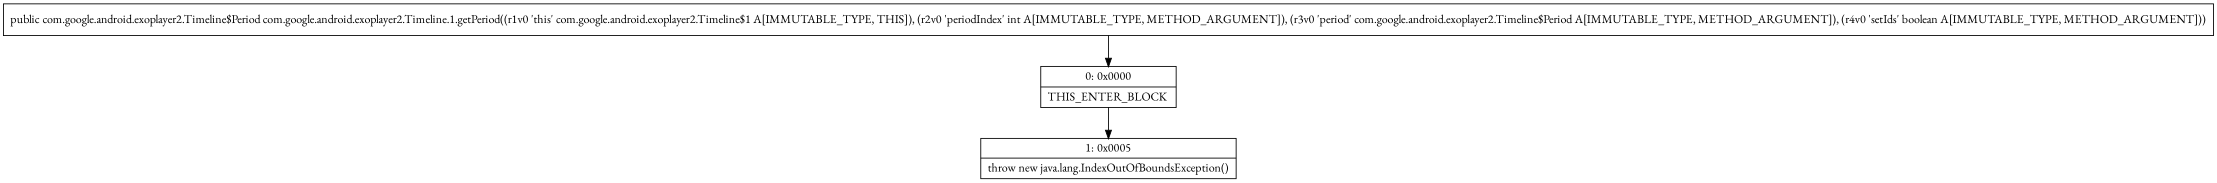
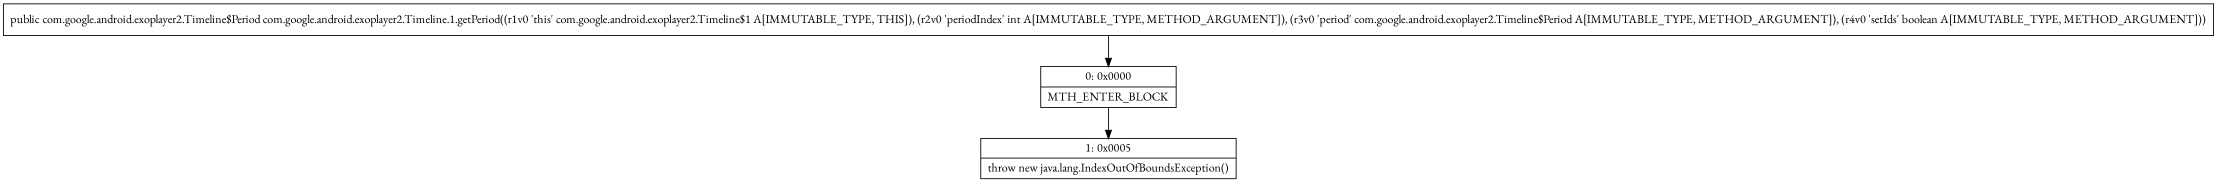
  digraph {
    fontname="EB Garamond"
    node [shape=record fontname="EB Garamond"]
    edge [fontname="EB Garamond"]
-   n1 [label="{0\:\ 0x0000|THIS_ENTER_BLOCK\l}"]
+   n1 [label="{0\:\ 0x0000|MTH_ENTER_BLOCK\l}"]
    n2 [label="{1\:\ 0x0005|throw new java.lang.IndexOutOfBoundsException()\l}"]
    n3 [label="{public com.google.android.exoplayer2.Timeline$Period com.google.android.exoplayer2.Timeline.1.getPeriod((r1v0 'this' com.google.android.exoplayer2.Timeline$1 A[IMMUTABLE_TYPE, THIS]), (r2v0 'periodIndex' int A[IMMUTABLE_TYPE, METHOD_ARGUMENT]), (r3v0 'period' com.google.android.exoplayer2.Timeline$Period A[IMMUTABLE_TYPE, METHOD_ARGUMENT]), (r4v0 'setIds' boolean A[IMMUTABLE_TYPE, METHOD_ARGUMENT])) }"]
    n1 -> n2
    n3 -> n1
  }
